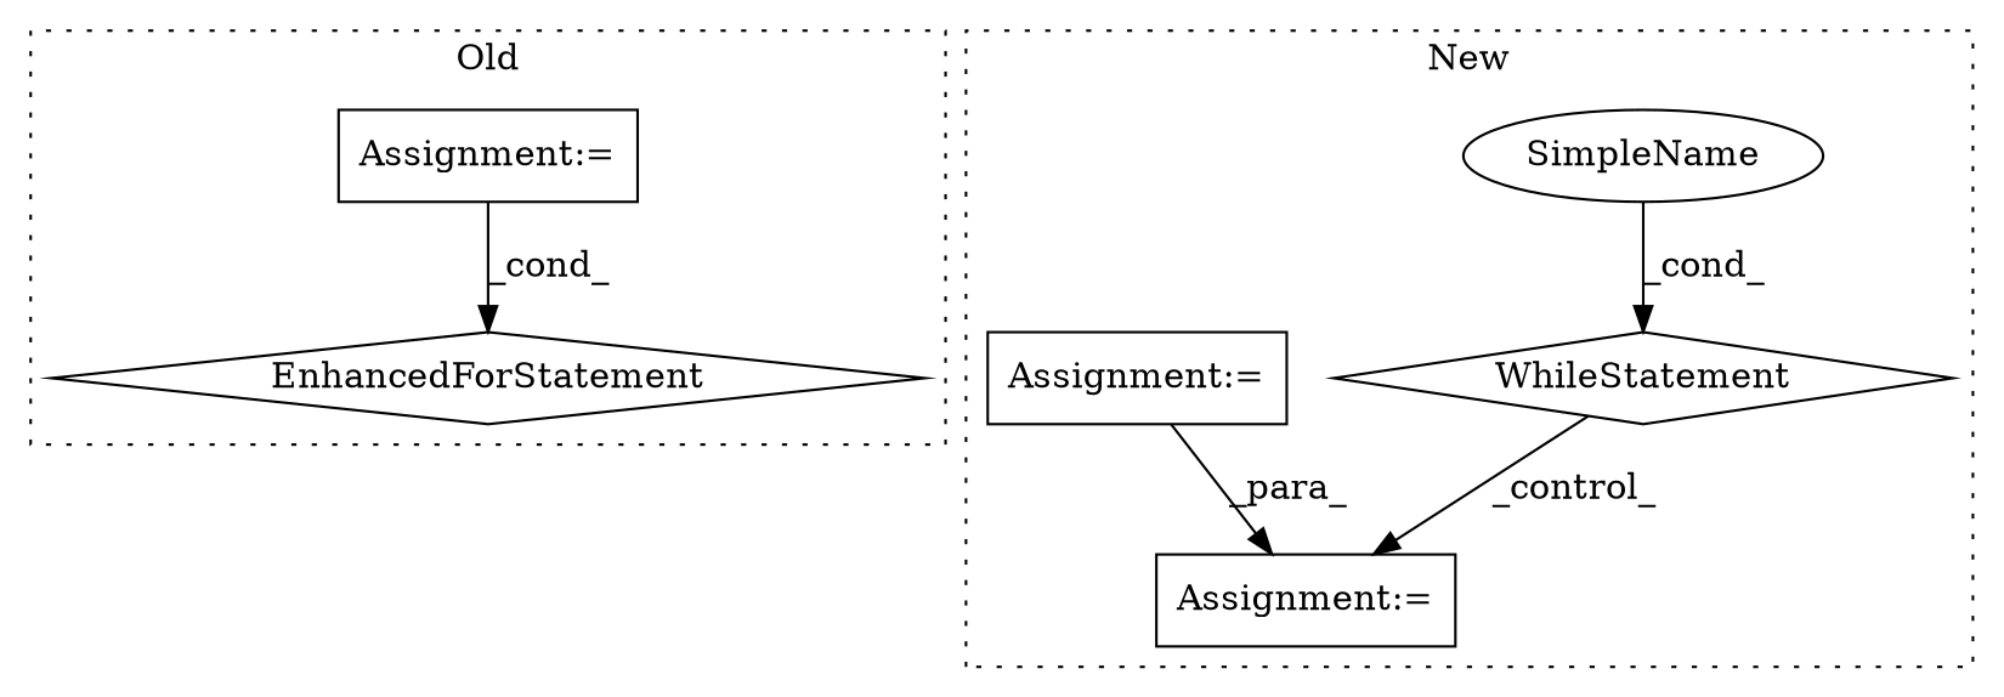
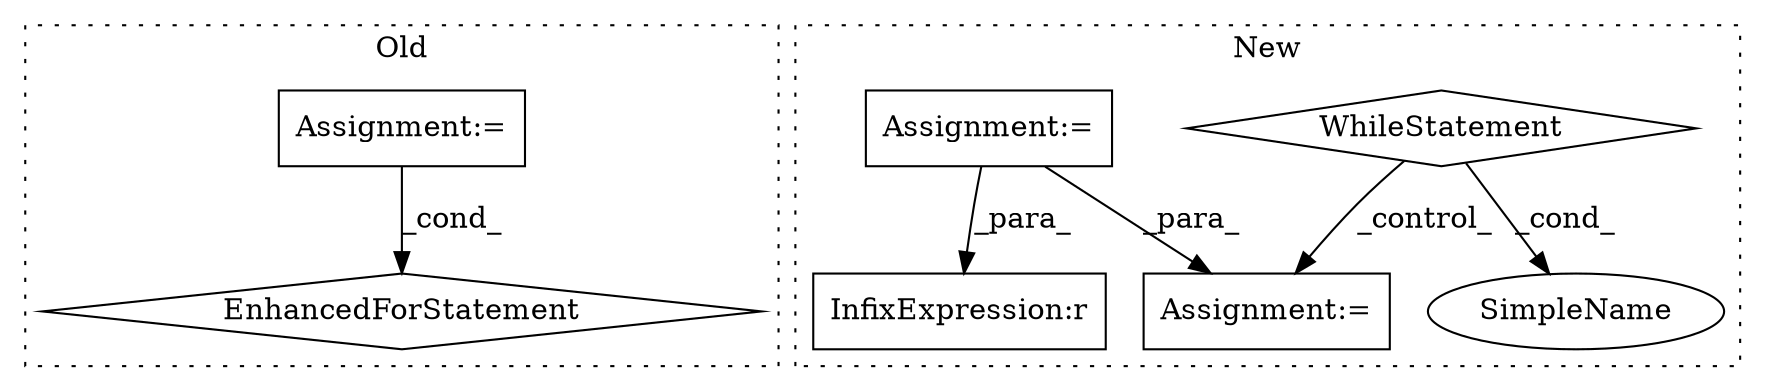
  digraph {
    node [a=7 l="65,2" s="35720,35829" shape=box]
    n1 [a=70 label=EnhancedForStatement shape=diamond]
    n2 [label="Assignment:="]
    n3 [a=61 l="7,2" label=WhileStatement s="35800,35841" shape=diamond]
    n4 [l=1 label="Assignment:=" s=35866]
    n5 [a=42 label=SimpleName shape=ellipse l="" s=""]
+   n6 [a=27 l=3 label="InfixExpression:r" s=35818]
    n7 [l=1 label="Assignment:=" s=35739]
    subgraph cluster_1 {
      label=Old
      style=dotted
      n1
      n2
    }
    subgraph cluster_2 {
      label=New
      style=dotted
      n3
      n4
      n5
+     n6
      n7
    }
    n2 -> n1 [label=_cond_]
    n3 -> n4 [label=_control_]
-   n5 -> n3 [label=_cond_]
+   n3 -> n5 [label=_cond_]
    n7 -> n4 [label=_para_]
+   n7 -> n6 [label=_para_]
  }
